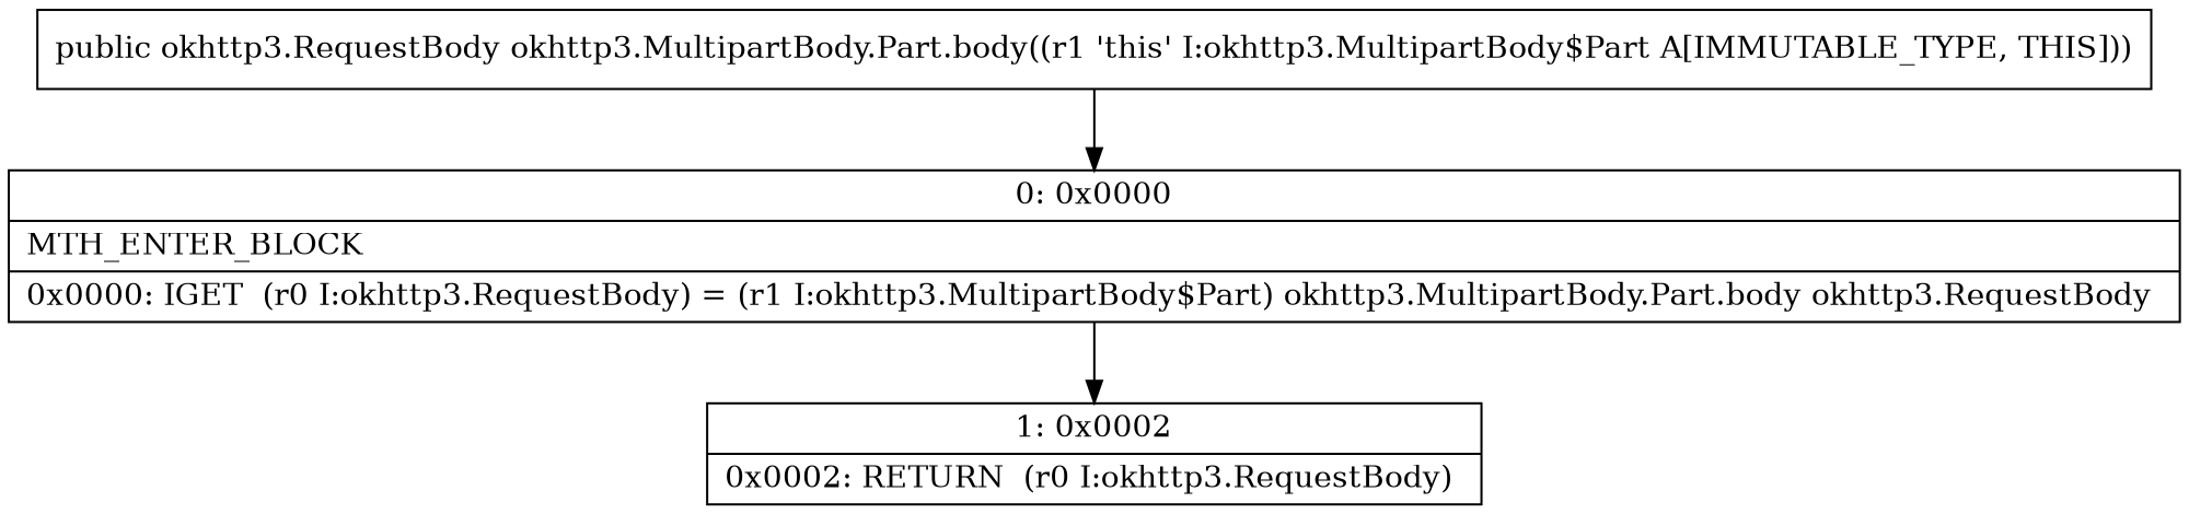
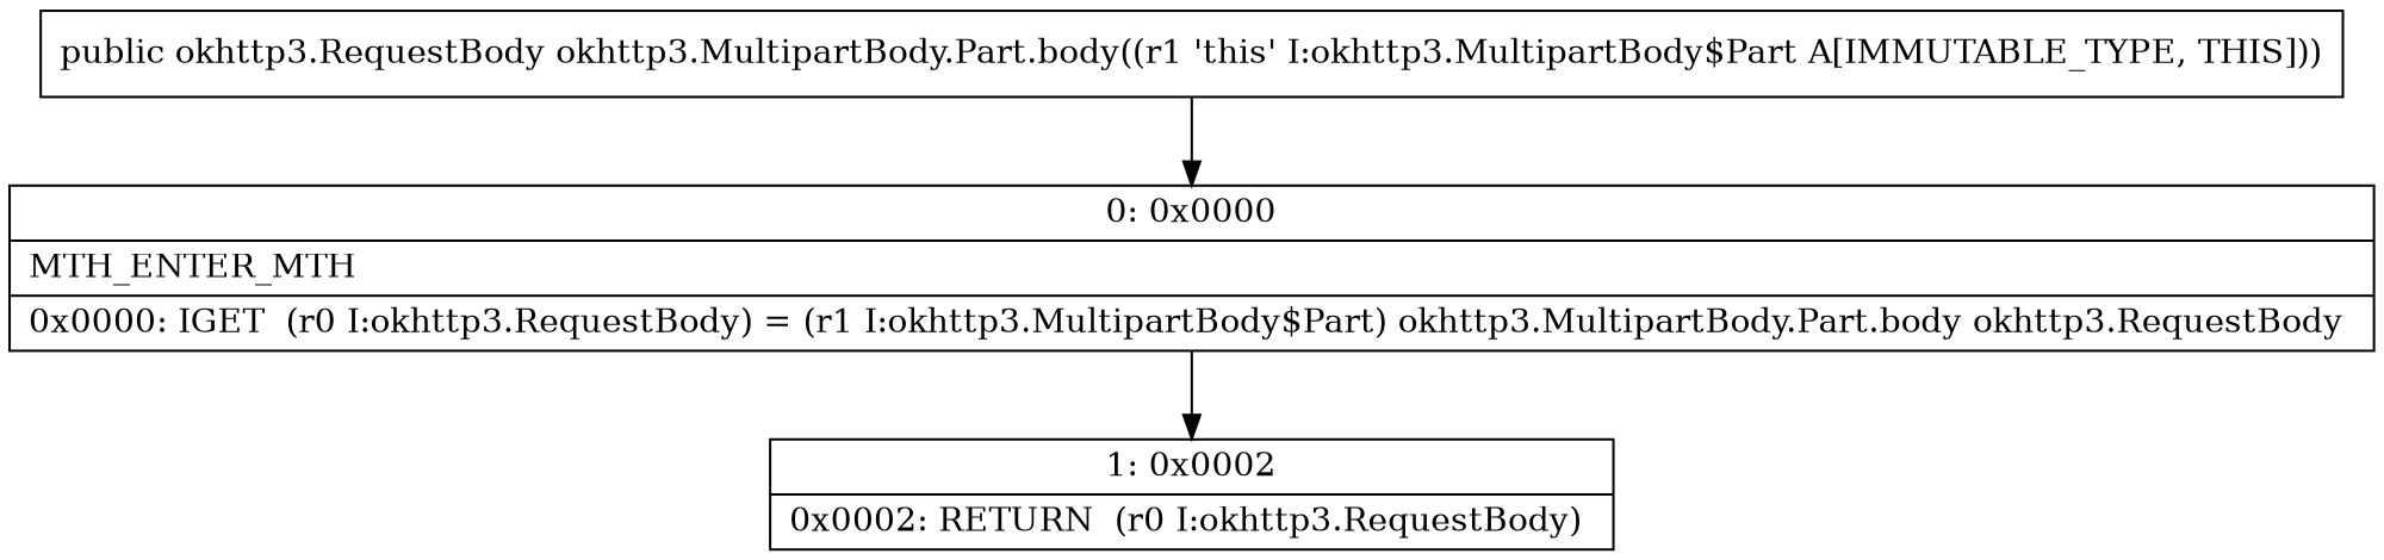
  digraph {
    node [shape=record]
-   n1 [label="{0\:\ 0x0000|MTH_ENTER_BLOCK\l|0x0000: IGET  (r0 I:okhttp3.RequestBody) = (r1 I:okhttp3.MultipartBody$Part) okhttp3.MultipartBody.Part.body okhttp3.RequestBody \l}"]
+   n1 [label="{0\:\ 0x0000|MTH_ENTER_MTH\l|0x0000: IGET  (r0 I:okhttp3.RequestBody) = (r1 I:okhttp3.MultipartBody$Part) okhttp3.MultipartBody.Part.body okhttp3.RequestBody \l}"]
    n2 [label="{1\:\ 0x0002|0x0002: RETURN  (r0 I:okhttp3.RequestBody) \l}"]
    n3 [label="{public okhttp3.RequestBody okhttp3.MultipartBody.Part.body((r1 'this' I:okhttp3.MultipartBody$Part A[IMMUTABLE_TYPE, THIS])) }"]
    n1 -> n2
    n3 -> n1
  }
